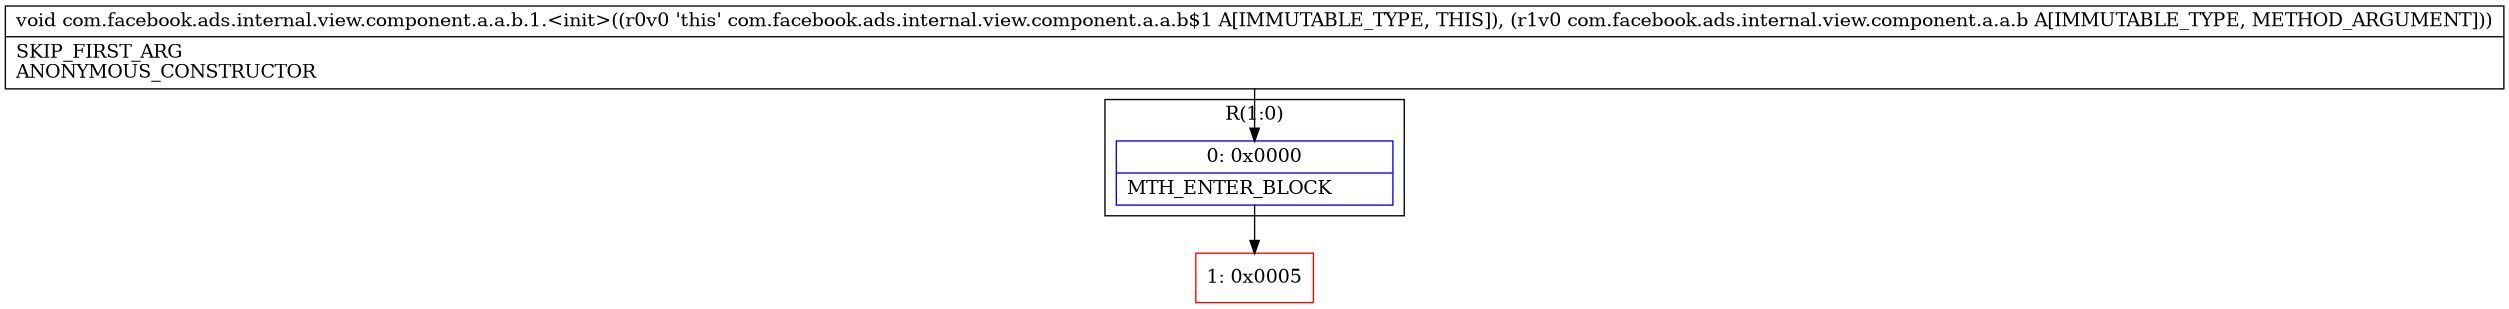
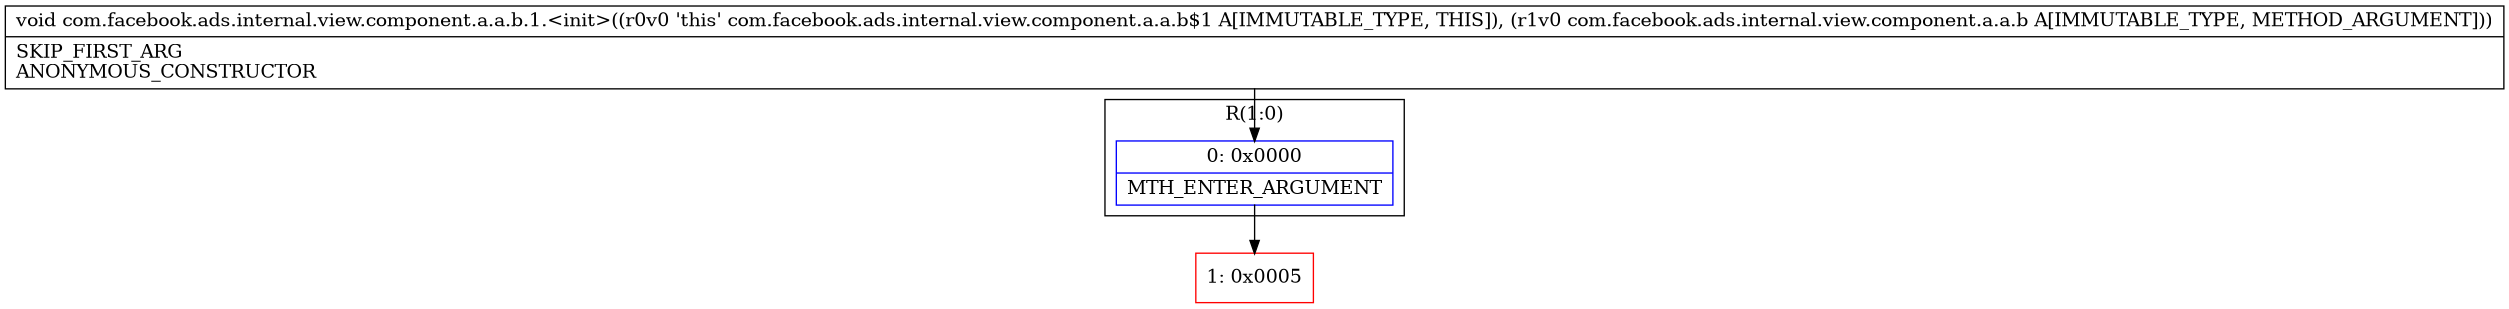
  digraph {
    node [shape=record]
-   n1 [color=blue label="{0\:\ 0x0000|MTH_ENTER_BLOCK\l}"]
+   n1 [color=blue label="{0\:\ 0x0000|MTH_ENTER_ARGUMENT\l}"]
    n2 [color=red label="{1\:\ 0x0005}"]
    n3 [label="{void com.facebook.ads.internal.view.component.a.a.b.1.\<init\>((r0v0 'this' com.facebook.ads.internal.view.component.a.a.b$1 A[IMMUTABLE_TYPE, THIS]), (r1v0 com.facebook.ads.internal.view.component.a.a.b A[IMMUTABLE_TYPE, METHOD_ARGUMENT]))  | SKIP_FIRST_ARG\lANONYMOUS_CONSTRUCTOR\l}"]
    subgraph cluster_1 {
      label="R(1:0)"
      n1
    }
    n1 -> n2
    n3 -> n1
  }
